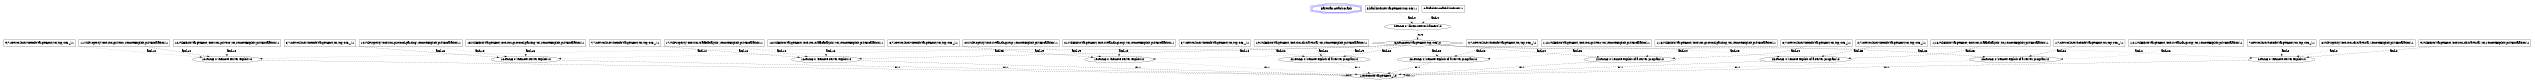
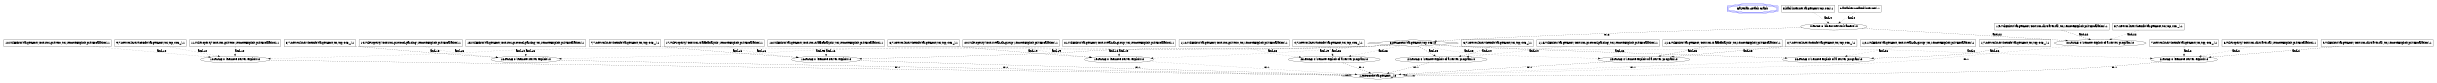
  digraph {
    node [shape=box]
    edge [style=dashed]
    n1 [color=blue label="Bayesian Attack Graph" shape=tripleoctagon]
    n2 [label="1:execCode(targetHost,_):0" shape=diamond]
    n3 [label="2:RULE 0 (Remote server exploit):0" shape=ellipse]
    n4 [label="3:netAccess(targetHost,tcp,443):0" shape=diamond]
    n5 [label="10:RULE 0 (Remote server exploit):0" shape=ellipse]
    n6 [label="13:RULE 0 (Remote server exploit):0" shape=ellipse]
    n7 [label="16:RULE 0 (Remote server exploit):0" shape=ellipse]
    n8 [label="19:RULE 0 (Remote server exploit):0" shape=ellipse]
    n9 [label="22:RULE 4 (remote exploit of a server program):0" shape=ellipse]
    n10 [label="23:RULE 4 (remote exploit of a server program):0" shape=ellipse]
    n11 [label="24:RULE 4 (remote exploit of a server program):0" shape=ellipse]
    n12 [label="25:RULE 4 (remote exploit of a server program):0" shape=ellipse]
    n13 [label="26:RULE 4 (remote exploit of a server program):0" shape=ellipse]
    n14 [label="4:RULE 8 (direct network access):0" shape=ellipse]
    n15 [label="5:hacl(internet,targetHost,tcp,443):1"]
    n16 [label="6:attackerLocated(internet):1"]
    n17 [label="7:networkServiceInfo(targetHost,tor,tcp,443,_):1"]
    n18 [label="8:vulProperty('DKV-tor-dirtraversal',remoteExploit,privEscalation):1"]
    n19 [label="9:vulExists(targetHost,'DKV-tor-dirtraversal',tor,remoteExploit,privEscalation):1"]
    n20 [label="11:vulProperty('DKV-tor-privesc',remoteExploit,privEscalation):1"]
    n21 [label="12:vulExists(targetHost,'DKV-tor-privesc',tor,remoteExploit,privEscalation):1"]
    n22 [label="14:vulProperty('DKV-tor-protocol-parsing',remoteExploit,privEscalation):1"]
    n23 [label="15:vulExists(targetHost,'DKV-tor-protocol-parsing',tor,remoteExploit,privEscalation):1"]
    n24 [label="17:vulProperty('DKV-tor-trafficanalysis',remoteExploit,privEscalation):1"]
    n25 [label="18:vulExists(targetHost,'DKV-tor-trafficanalysis',tor,remoteExploit,privEscalation):1"]
    n26 [label="20:vulProperty('DKV-weak-dh-group',remoteExploit,privEscalation):1"]
    n27 [label="21:vulExists(targetHost,'DKV-weak-dh-group',tor,remoteExploit,privEscalation):1"]
    n28 [label="1|7:networkServiceInfo(targetHost,tor,tcp,443,_):1"]
    n29 [label="2|7:networkServiceInfo(targetHost,tor,tcp,443,_):1"]
    n30 [label="3|7:networkServiceInfo(targetHost,tor,tcp,443,_):1"]
    n31 [label="4|7:networkServiceInfo(targetHost,tor,tcp,443,_):1"]
    n32 [label="5|7:networkServiceInfo(targetHost,tor,tcp,443,_):1"]
    n33 [label="6|7:networkServiceInfo(targetHost,tor,tcp,443,_):1"]
    n34 [label="7|7:networkServiceInfo(targetHost,tor,tcp,443,_):1"]
    n35 [label="8|7:networkServiceInfo(targetHost,tor,tcp,443,_):1"]
    n36 [label="9|7:networkServiceInfo(targetHost,tor,tcp,443,_):1"]
    n37 [label="1|9:vulExists(targetHost,'DKV-tor-dirtraversal',tor,remoteExploit,privEscalation):1"]
    n38 [label="1|12:vulExists(targetHost,'DKV-tor-privesc',tor,remoteExploit,privEscalation):1"]
    n39 [label="1|15:vulExists(targetHost,'DKV-tor-protocol-parsing',tor,remoteExploit,privEscalation):1"]
    n40 [label="1|18:vulExists(targetHost,'DKV-tor-trafficanalysis',tor,remoteExploit,privEscalation):1"]
    n41 [label="1|21:vulExists(targetHost,'DKV-weak-dh-group',tor,remoteExploit,privEscalation):1"]
    n3 -> n2 [label="or:1"]
    n4 -> n3 [label="and:2" style=dotted]
    n4 -> n5 [label="and:10" style=dotted]
    n4 -> n6 [label="and:93" style=dotted]
    n4 -> n7 [label="and:16"]
    n4 -> n8 [label="and:19" style=dotted]
-   n4 -> n9 [label="and:22"]
+   n14 -> n9 [label="and:22"]
    n4 -> n10 [label="and:23" style=dotted]
    n4 -> n11 [label="and:24"]
    n4 -> n12 [label="and:25" style=dotted]
    n4 -> n13 [label="and:26"]
    n5 -> n2 [label="or:1"]
    n6 -> n2 [label="or:1"]
    n7 -> n2 [label="or:1"]
    n8 -> n2 [label="or:1" style=dotted]
    n9 -> n2 [label="or:1" style=dotted]
    n10 -> n2 [label="or:1"]
    n11 -> n2 [label="or:1"]
    n12 -> n2 [label="or:1"]
    n13 -> n2 [label="or:1" style=dotted]
    n14 -> n4 [label="or:3"]
    n15 -> n14 [label="and:4" style=dotted]
    n16 -> n14 [label="and:4" style=dotted]
    n17 -> n3 [label="and:2"]
    n18 -> n3 [label="and:2" style=dotted]
    n19 -> n3 [label="and:2"]
    n20 -> n5 [label="and:10"]
    n21 -> n5 [label="and:10" style=dotted]
    n22 -> n6 [label="and:13" style=dotted]
    n23 -> n6 [label="and:13" style=dotted]
    n24 -> n7 [label="and:16" style=dotted]
    n25 -> n7 [label="and:16" style=dotted]
    n26 -> n8 [label="and:19" style=dotted]
    n27 -> n8 [label="and:19"]
    n28 -> n13 [label="and:26"]
    n29 -> n12 [label="and:25"]
    n30 -> n11 [label="and:24"]
    n31 -> n10 [label="and:23"]
    n32 -> n9 [label="and:22" style=dotted]
    n33 -> n8 [label="and:19"]
    n34 -> n7 [label="and:16"]
    n35 -> n6 [label="and:13"]
    n36 -> n5 [label="and:10" style=dotted]
    n37 -> n9 [label="and:22"]
    n38 -> n10 [label="and:23" style=dotted]
    n39 -> n11 [label="and:24" style=dotted]
    n40 -> n12 [label="and:25"]
    n41 -> n13 [label="and:26" style=dotted]
  }
